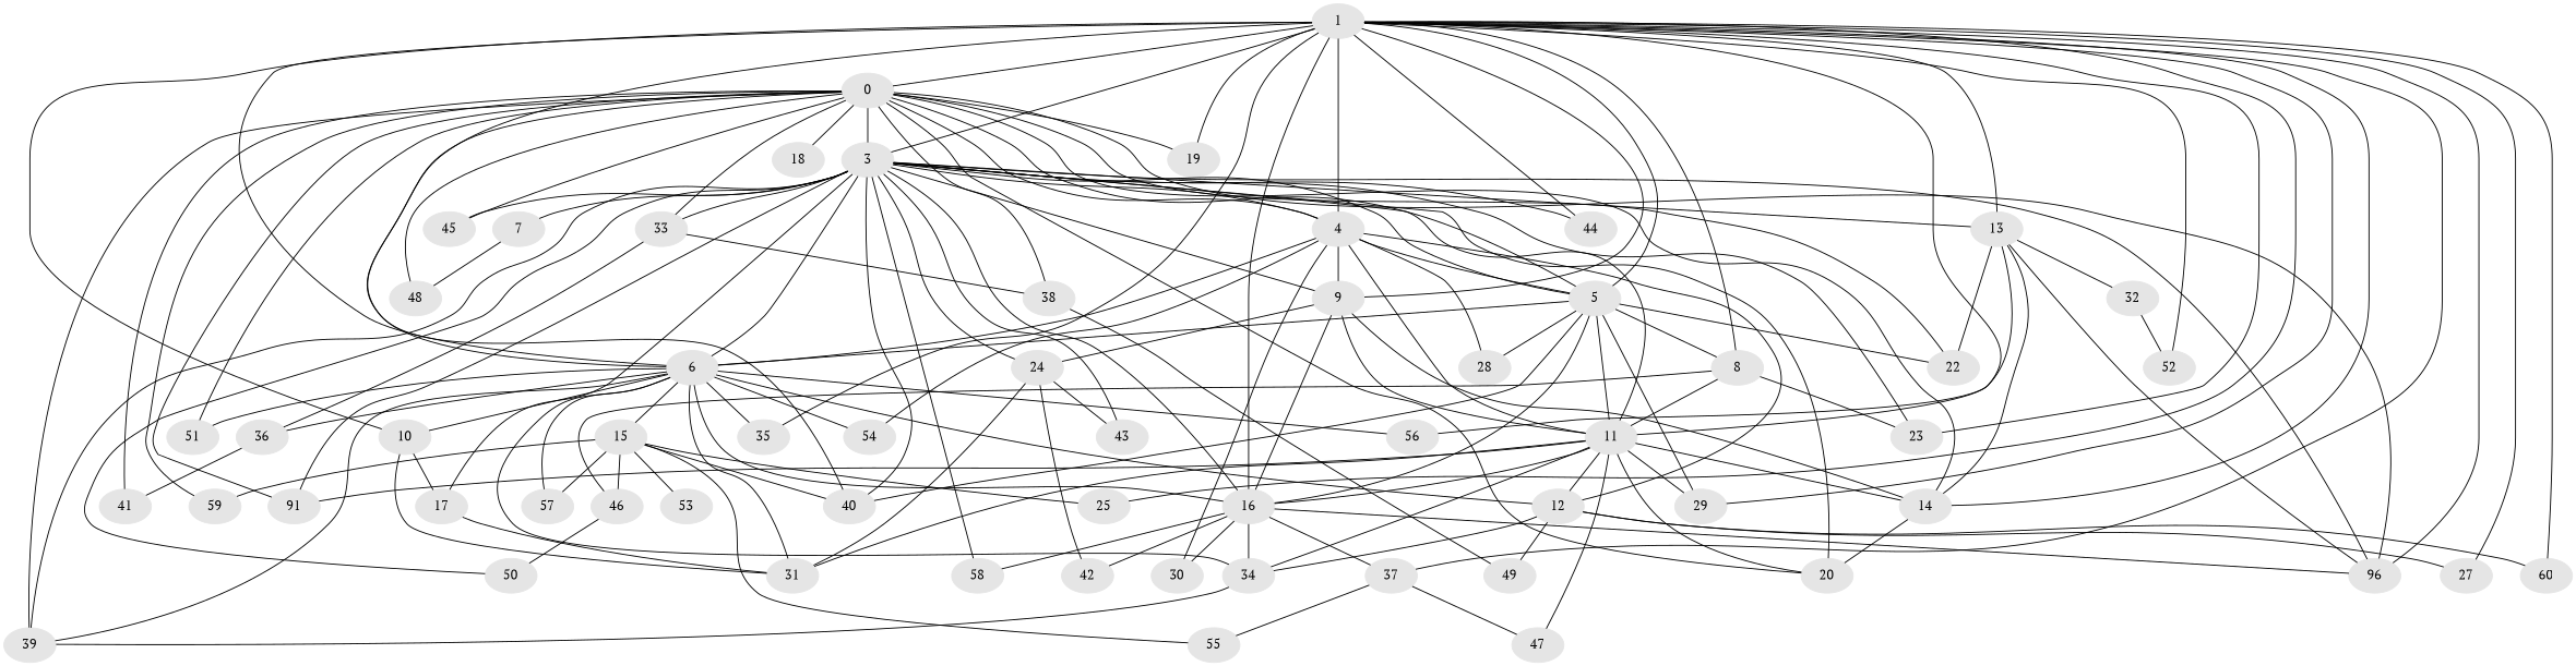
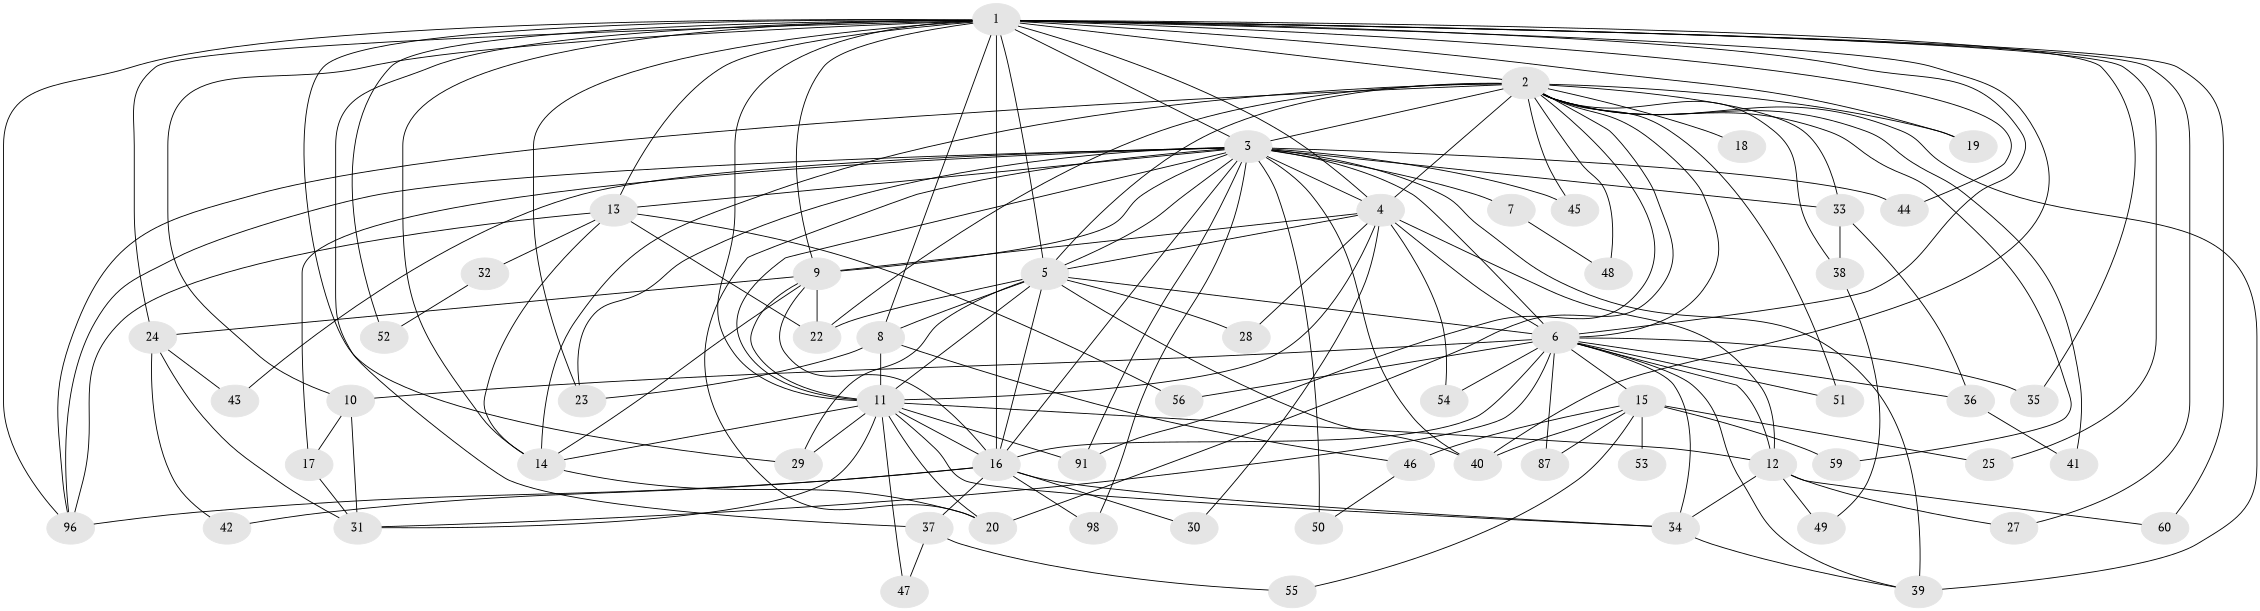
  graph {
    fontname="PT Serif"
    node [color=gray90 fontname="PT Serif" style=filled]
    edge [fontname="PT Serif" weight=1.0]
    1
-   2 [label=0]
+   2
    3
    4
    5
    6
    8
    9
    10
    11
    13
    14
    16
    19
    23
    24
    25
    n18 [label=96]
    27
    29
    35
    37
    40
    44
    52
    60
    18
    20
    n29 [label=91]
    22
    33
    38
    39
    41
    45
    48
    51
    59
    7
    17
    43
    50
-   58
+   58 [label=98]
    12
    28
    30
    54
    15
    31
    34
    36
    56
-   57
+   57 [label=87]
    46
    47
    32
    42
    55
    49
    53
    1 -- 2 [weight=2.0]
    1 -- 3 [weight=4.0]
    1 -- 4 [weight=4.0]
    1 -- 5 [weight=4.0]
    1 -- 6 [weight=3.0]
    1 -- 8
    1 -- 9
    1 -- 10
    1 -- 11 [weight=3.0]
    1 -- 13
    1 -- 14 [weight=2.0]
    1 -- 16 [weight=11.0]
    1 -- 19
    1 -- 23
-   3 -- 24
+   1 -- 24
    1 -- 25
    1 -- n18
    1 -- 27
    1 -- 29
    1 -- 35
    1 -- 37
    1 -- 40
    1 -- 44
    1 -- 52
    1 -- 60
    2 -- 3 [weight=3.0]
    2 -- 4 [weight=3.0]
    2 -- 5 [weight=2.0]
    2 -- 6
    2 -- 14
    2 -- 19
    2 -- n18
    2 -- 18
    2 -- 20
    2 -- n29 [weight=2.0]
    2 -- 22
    2 -- 33
    2 -- 38
    2 -- 39
    2 -- 41
    2 -- 45
    2 -- 48
    2 -- 51
    2 -- 59
    3 -- 4 [weight=4.0]
    3 -- 5 [weight=4.0]
    3 -- 6 [weight=2.0]
    3 -- 9
    3 -- 11
    3 -- 13 [weight=2.0]
    3 -- 16
    3 -- 23
    3 -- n18
    3 -- 40
    3 -- 44
    3 -- 20
    3 -- n29
    3 -- 33
    3 -- 39 [weight=3.0]
    3 -- 45
    3 -- 7
    3 -- 17
    3 -- 43
    3 -- 50
    3 -- 58
    4 -- 5 [weight=4.0]
    4 -- 6 [weight=2.0]
    4 -- 9 [weight=2.0]
    4 -- 11
    4 -- 12 [weight=2.0]
    4 -- 28
    4 -- 30
    4 -- 54
    5 -- 6 [weight=2.0]
    5 -- 8
    5 -- 11 [weight=15.0]
    5 -- 16
    5 -- 29
    5 -- 40
    5 -- 22
    5 -- 28 [weight=2.0]
    6 -- 10
    6 -- 16 [weight=2.0]
    6 -- 35
    6 -- 39
    6 -- 51
    6 -- 12
    6 -- 54
    6 -- 15
    6 -- 31
    6 -- 34
    6 -- 36
    6 -- 56
    6 -- 57
    8 -- 11
    8 -- 23
    8 -- 46
    9 -- 11
    9 -- 14
    9 -- 16
    9 -- 24 [weight=2.0]
+   9 -- 22 [weight=3.0]
    10 -- 17
    10 -- 31
    11 -- 14
    11 -- 16
    11 -- 29 [weight=2.0]
    11 -- 20
    11 -- n29
    11 -- 12
    11 -- 31
    11 -- 34
    11 -- 47
    13 -- 14
    13 -- n18
    13 -- 22
    13 -- 56
    13 -- 32
    14 -- 20 [weight=2.0]
    16 -- n18
    16 -- 37
    16 -- 58
    16 -- 30
    16 -- 34
    16 -- 42
    24 -- 43
    24 -- 31
    24 -- 42
    37 -- 47
    37 -- 55
    33 -- 38
    33 -- 36
    38 -- 49
    7 -- 48
    17 -- 31
    12 -- 27
    12 -- 60
    12 -- 34
    12 -- 49
    15 -- 25
    15 -- 40
    15 -- 59
    15 -- 57
    15 -- 46
    15 -- 55
    15 -- 53
    34 -- 39
    36 -- 41
    46 -- 50
    32 -- 52
  }
